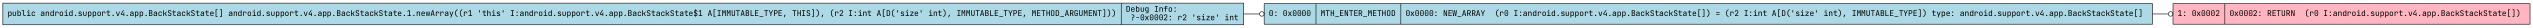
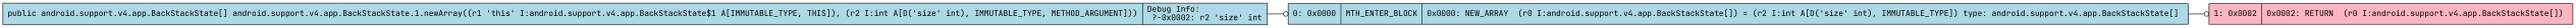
  digraph {
    rankdir=LR
    fontname="JetBrains Mono"
    node [shape=record style=filled fillcolor=lightblue fontname="JetBrains Mono"]
    edge [arrowhead=odot fontname="JetBrains Mono"]
-   n1 [label="{0\:\ 0x0000|MTH_ENTER_METHOD\l|0x0000: NEW_ARRAY  (r0 I:android.support.v4.app.BackStackState[]) = (r2 I:int A[D('size' int), IMMUTABLE_TYPE]) type: android.support.v4.app.BackStackState[] \l}"]
+   n1 [label="{0\:\ 0x0000|MTH_ENTER_BLOCK\l|0x0000: NEW_ARRAY  (r0 I:android.support.v4.app.BackStackState[]) = (r2 I:int A[D('size' int), IMMUTABLE_TYPE]) type: android.support.v4.app.BackStackState[] \l}"]
    n2 [label="{1\:\ 0x0002|0x0002: RETURN  (r0 I:android.support.v4.app.BackStackState[]) \l}" fillcolor=lightpink]
    n3 [label="{public android.support.v4.app.BackStackState[] android.support.v4.app.BackStackState.1.newArray((r1 'this' I:android.support.v4.app.BackStackState$1 A[IMMUTABLE_TYPE, THIS]), (r2 I:int A[D('size' int), IMMUTABLE_TYPE, METHOD_ARGUMENT]))  | Debug Info:\l  ?\-0x0002: r2 'size' int\l}"]
    n1 -> n2
    n3 -> n1
  }
